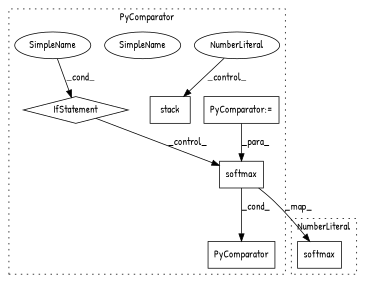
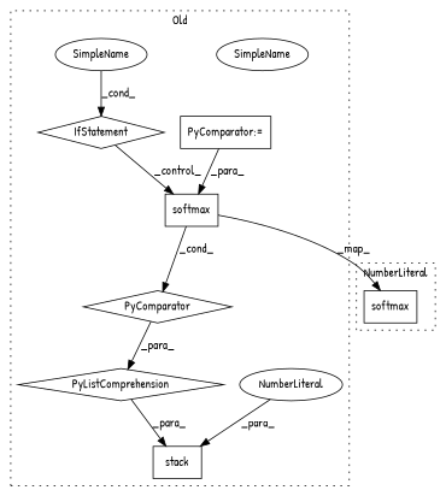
  digraph {
    fontname="Patrick Hand"
    node [a=32 fontname="Patrick Hand" l=37 s=1823 shape=box]
    edge [fontname="Patrick Hand"]
    n1 [l="8,1" label=softmax s="1725,1764"]
    n2 [a=7 label="PyComparator:="]
    n3 [l="6,1" label=stack s="1882,1897"]
    n4 [a=34 l=1 label=NumberLiteral s=1896 shape=ellipse]
-   n6 [a=113 label=PyComparator]
+   n5 [a=109 l=163 label=PyListComprehension s=1705 shape=diamond]
+   n6 [a=113 label=PyComparator shape=diamond]
    n7 [a=25 label=IfStatement shape=diamond]
    n8 [a=42 l=5 label=SimpleName s=1855 shape=ellipse]
    n9 [a=42 l=5 label=SimpleName s=1855 shape=ellipse]
    n10 [l="8,1" label=softmax s="1799,1835"]
    subgraph cluster_1 {
-     label=PyComparator
+     label=Old
      style=dotted
      n1
      n2
      n3
      n4
+     n5
      n6
      n7
      n8
      n9
    }
    subgraph cluster_2 {
      label=NumberLiteral
      style=dotted
      n10
    }
    n1 -> n6 [label=_cond_]
    n1 -> n10 [label=_map_]
    n2 -> n1 [label=_para_]
-   n4 -> n3 [label=_control_]
+   n4 -> n3 [label=_para_]
+   n5 -> n3 [label=_para_]
+   n6 -> n5 [label=_para_]
    n7 -> n1 [label=_control_]
    n9 -> n7 [label=_cond_]
  }
